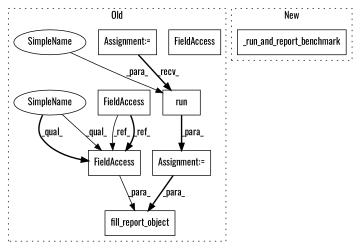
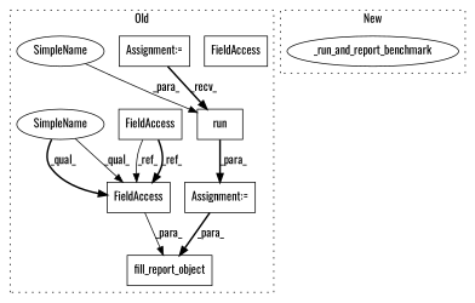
  digraph {
    fontname=Oswald
    node [a=32 l=16 s=3212 shape=box fontname=Oswald]
    edge [style=bold fontname=Oswald]
    n1 [l="19,1" label=fill_report_object s="3187,3228"]
    n2 [a=22 label=FieldAccess]
    n3 [a=22 label=FieldAccess s=2986]
    n4 [l="4,1" label=run s="3166,3175"]
    n5 [a=7 label="Assignment:=" s=2847]
    n6 [a=7 l=1 label="Assignment:=" s=3148]
    n7 [a=22 label=FieldAccess]
    n8 [a=42 l=5 label=SimpleName s=3170 shape=ellipse]
    n9 [a=42 l=5 label=SimpleName shape=ellipse]
-   n10 [l=27 label=_run_and_report_benchmark s=2644]
+   n10 [l=27 label=_run_and_report_benchmark s=2644 shape=ellipse]
    subgraph cluster_1 {
      label=Old
      style=dotted
      n1
      n2
      n3
      n4
      n5
      n6
      n7
      n8
      n9
    }
    subgraph cluster_2 {
      label=New
      style=dotted
      n10
    }
    n3 -> n7 [label=_ref_]
    n3 -> n7 [label=_ref_ style=solid]
    n4 -> n6 [label=_para_]
    n5 -> n4 [label=_recv_]
    n6 -> n1 [label=_para_]
    n7 -> n1 [label=_para_ style=solid]
    n8 -> n4 [label=_para_ style=solid]
    n9 -> n7 [label=_qual_]
    n9 -> n7 [label=_qual_ style=solid]
  }
